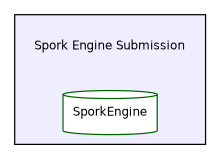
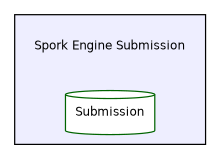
  digraph {
    compound=true
    rankdir=LR
    node [fontname=Helvetica fontsize=10]
    n1 [label="Spork Engine Submission" shape=plaintext color=blue]
-   n2 [color=darkgreen fillcolor=white label=SporkEngine shape=cylinder style=filled]
+   n2 [color=darkgreen fillcolor=white label=Submission shape=cylinder style=filled]
    subgraph cluster_1 {
      bgcolor="#eeeeff"
      pencolor=black
      n1
      n2
    }
  }
